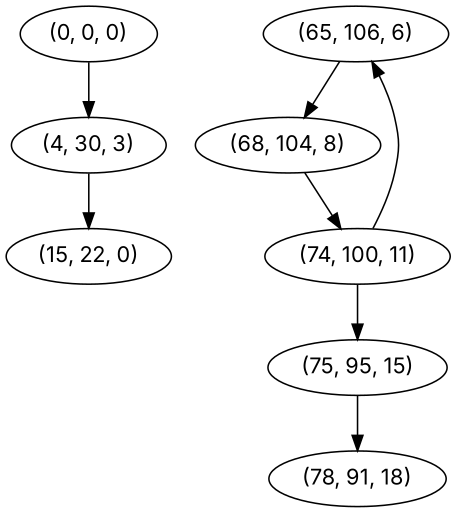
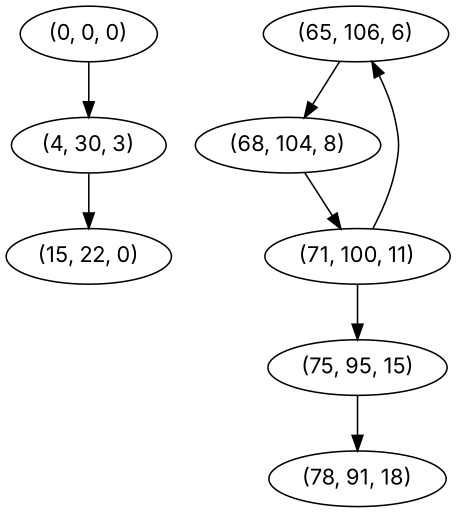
  digraph {
    fontname=Inter
    node [fontname=Inter]
    edge [fontname=Inter]
    "(0, 0, 0)"
    "(4, 30, 3)"
    n3 [label="(15, 22, 0)"]
    "(65, 106, 6)"
    "(68, 104, 8)"
-   "(71, 100, 11)" [label="(74, 100, 11)"]
+   "(71, 100, 11)"
    "(75, 95, 15)"
    "(78, 91, 18)"
    "(0, 0, 0)" -> "(4, 30, 3)"
    "(4, 30, 3)" -> n3
    "(65, 106, 6)" -> "(68, 104, 8)"
    "(68, 104, 8)" -> "(71, 100, 11)"
    "(71, 100, 11)" -> "(65, 106, 6)"
    "(71, 100, 11)" -> "(75, 95, 15)"
    "(75, 95, 15)" -> "(78, 91, 18)"
  }
